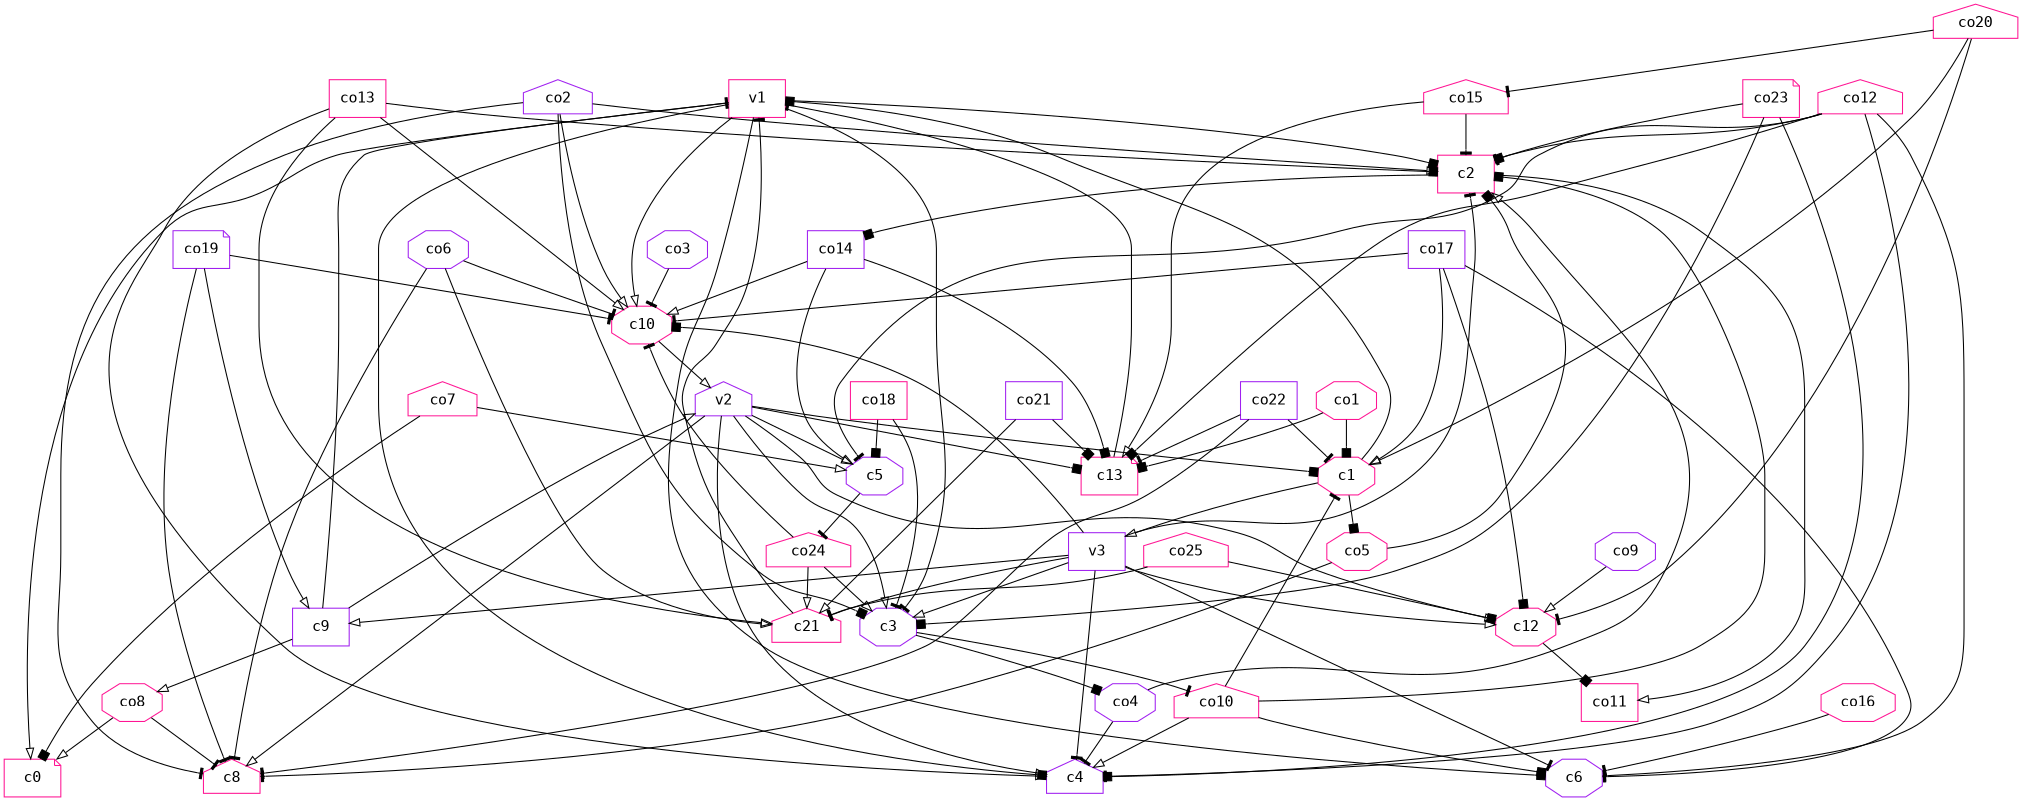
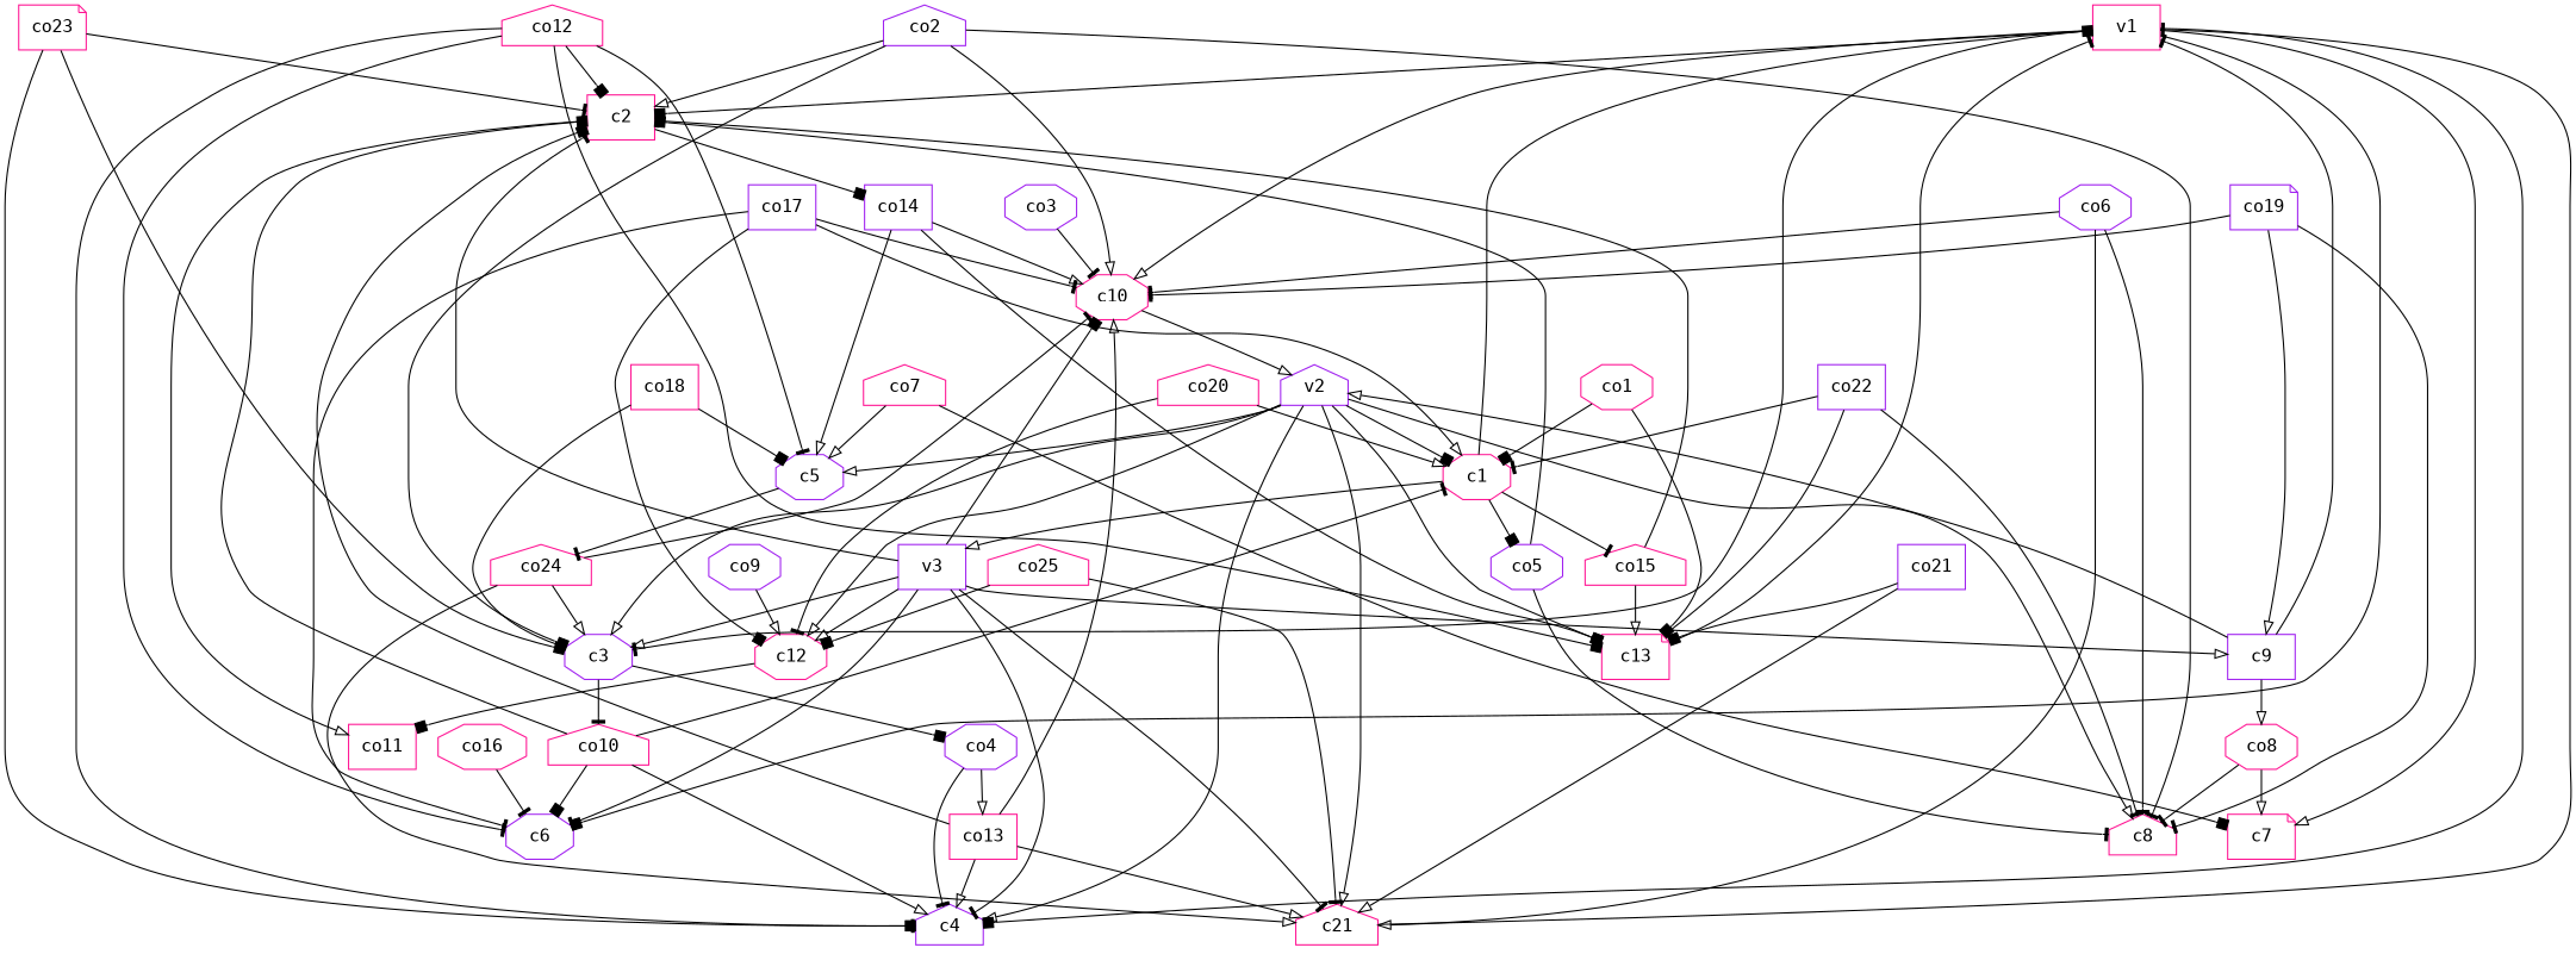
  strict digraph {
    fontname="DejaVu Sans Mono"
    node [color=deeppink fontname="DejaVu Sans Mono" shape=octagon]
    edge [arrowhead=tee fontname="DejaVu Sans Mono" weight=1]
    v1 [shape=box]
    c1
    v3 [color=purple shape=box]
-   co5
+   co5 [color=purple]
    co15 [shape=house]
    c2 [shape=box]
    c3 [color=purple]
    c10
    c4 [color=purple shape=house]
    c6 [color=purple]
-   c7 [shape=note label=c0]
+   c7 [shape=note]
    c9 [color=purple shape=box]
    n13 [label=c21 shape=house]
    c12
    c8 [shape=house]
    c13 [shape=note]
    co11 [shape=box]
    co14 [color=purple shape=box]
    c5 [color=purple]
    co4 [color=purple]
    co10 [shape=house]
    co24 [shape=house]
    v2 [color=purple shape=house]
    co8
    co1
    co2 [color=purple shape=house]
    co3 [color=purple]
    co6 [color=purple]
    co7 [shape=house]
    co9 [color=purple]
    co12 [shape=house]
    co13 [shape=box]
    co16
    co17 [color=purple shape=box]
    co18 [shape=box]
    co19 [color=purple shape=note]
    co20 [shape=house]
    co21 [color=purple shape=box]
    co22 [color=purple shape=box]
    co23 [shape=note]
    co25 [shape=house]
    v1 -> c2 [arrowhead=box]
    v1 -> c3
    v1 -> c10 [arrowhead=onormal]
    v1 -> c4 [arrowhead=box]
    v1 -> c6 [arrowhead=box]
    v1 -> c7 [arrowhead=onormal]
    c1 -> v1 [arrowhead=box]
    c1 -> v3 [arrowhead=onormal]
    c1 -> co5 [arrowhead=box]
-   co20 -> co15
+   c1 -> co15
    v3 -> c2
    v3 -> c3 [arrowhead=onormal]
    v3 -> c10 [arrowhead=box]
    v3 -> c4
    v3 -> c6
    v3 -> c9 [arrowhead=onormal]
    v3 -> n13
    v3 -> c12 [arrowhead=onormal]
    co5 -> c2 [arrowhead=box]
    co5 -> c8
    co15 -> c2
    co15 -> c13 [arrowhead=onormal]
    c2 -> co11 [arrowhead=onormal]
    c2 -> co14 [arrowhead=box]
    c3 -> co4 [arrowhead=box]
    c3 -> co10
    c10 -> v2 [arrowhead=onormal]
    c9 -> v1
    c9 -> v2 [arrowhead=onormal]
    c9 -> co8 [arrowhead=onormal]
    n13 -> v1
    c12 -> co11 [arrowhead=box]
    c13 -> v1
    co14 -> c10 [arrowhead=onormal]
    co14 -> c13 [arrowhead=box]
    co14 -> c5 [arrowhead=onormal]
    c5 -> co24
-   co4 -> c2 [arrowhead=onormal]
+   co4 -> co13 [arrowhead=onormal]
    co4 -> c4
    co10 -> c1
    co10 -> c2 [arrowhead=box]
    co10 -> c4 [arrowhead=onormal]
    co10 -> c6 [arrowhead=box]
    co24 -> c3 [arrowhead=onormal]
    co24 -> c10
    co24 -> n13 [arrowhead=onormal]
    v2 -> c1 [arrowhead=box]
    v2 -> c3 [arrowhead=onormal]
    v2 -> c4 [arrowhead=onormal]
+   v2 -> n13 [arrowhead=onormal]
    v2 -> c12 [arrowhead=onormal]
    v2 -> c8 [arrowhead=onormal]
    v2 -> c13 [arrowhead=box]
    v2 -> c5 [arrowhead=onormal]
    co8 -> c7 [arrowhead=onormal]
    co8 -> c8
    co1 -> c1 [arrowhead=box]
    co1 -> c13 [arrowhead=box]
    co2 -> c2 [arrowhead=onormal]
    co2 -> c3 [arrowhead=box]
    co2 -> c10 [arrowhead=onormal]
    co2 -> c8
    co3 -> c10
    co6 -> c10
    co6 -> n13 [arrowhead=onormal]
    co6 -> c8
    co7 -> c7 [arrowhead=box]
    co7 -> c5 [arrowhead=onormal]
    co9 -> c12 [arrowhead=onormal]
    co12 -> c2 [arrowhead=box]
    co12 -> c4
    co12 -> c6
    co12 -> c13 [arrowhead=box]
    co12 -> c5
    co13 -> c2 [arrowhead=box]
    co13 -> c10 [arrowhead=onormal]
    co13 -> c4 [arrowhead=onormal]
    co13 -> n13 [arrowhead=onormal]
    co16 -> c6
    co17 -> c1 [arrowhead=onormal]
    co17 -> c10
    co17 -> c6
    co17 -> c12 [arrowhead=box]
    co18 -> c3
    co18 -> c5 [arrowhead=box]
    co19 -> c10
    co19 -> c9 [arrowhead=onormal]
    co19 -> c8
    co20 -> c1 [arrowhead=onormal]
    co20 -> c12
    co21 -> n13 [arrowhead=onormal]
    co21 -> c13 [arrowhead=box]
    co22 -> c1
    co22 -> c8
    co22 -> c13
    co23 -> c2
    co23 -> c3 [arrowhead=box]
    co23 -> c4 [arrowhead=box]
    co25 -> n13
    co25 -> c12 [arrowhead=box]
  }
